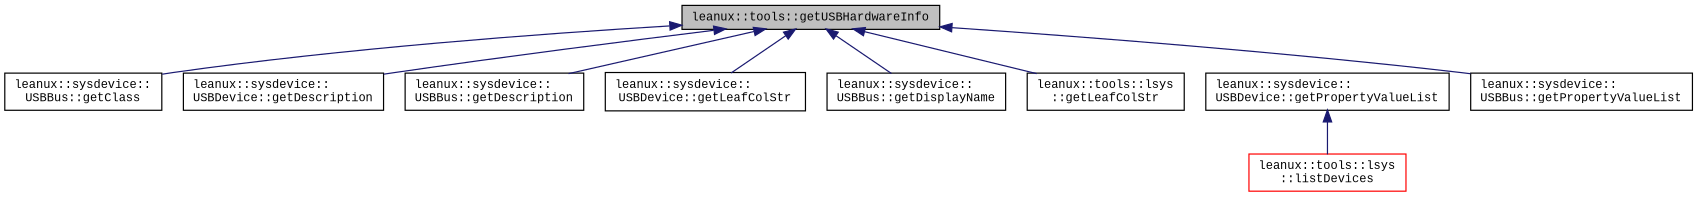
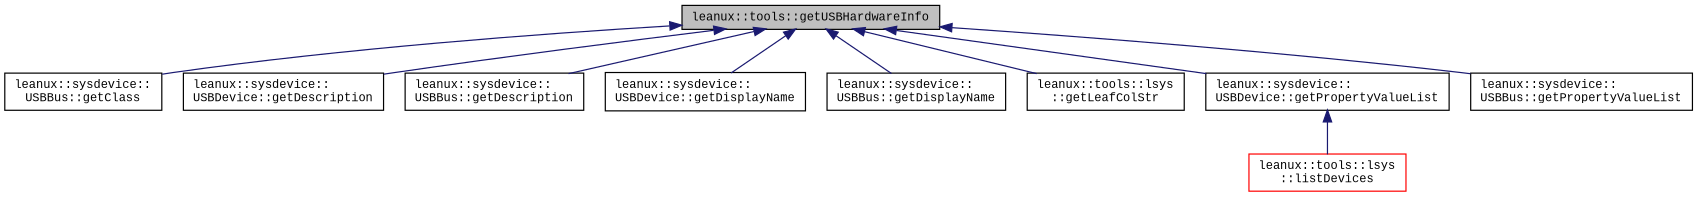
  digraph {
    fontname="Liberation Mono"
    rankdir=TB
    node [color=black fontname="Liberation Mono" fontsize=10 shape=record]
    edge [color=midnightblue dir=back fontname="Liberation Mono" fontsize=10 labelfontname=Helvetica labelfontsize=10 style=solid]
    n1 [fillcolor=grey75 fontcolor=black height=0.2 label="leanux::tools::getUSBHardwareInfo" style=filled width=0.4]
    n2 [height=0.2 label="leanux::sysdevice::\lUSBBus::getClass" width=0.4]
    n3 [height=0.2 label="leanux::sysdevice::\lUSBDevice::getDescription" width=0.4]
    n4 [height=0.2 label="leanux::sysdevice::\lUSBBus::getDescription" width=0.4]
-   n5 [height=0.2 label="leanux::sysdevice::\lUSBDevice::getLeafColStr" width=0.4]
+   n5 [height=0.2 label="leanux::sysdevice::\lUSBDevice::getDisplayName" width=0.4]
    n6 [height=0.2 label="leanux::sysdevice::\lUSBBus::getDisplayName" width=0.4]
    n7 [height=0.2 label="leanux::tools::lsys\l::getLeafColStr" width=0.4]
    n8 [height=0.2 label="leanux::sysdevice::\lUSBDevice::getPropertyValueList" width=0.4]
    n9 [height=0.2 label="leanux::sysdevice::\lUSBBus::getPropertyValueList" width=0.4]
    n10 [color=red height=0.2 label="leanux::tools::lsys\l::listDevices" width=0.4]
    n1 -> n2
    n1 -> n3
    n1 -> n4
    n1 -> n5
    n1 -> n6
    n1 -> n7
+   n1 -> n8
    n1 -> n9
    n8 -> n10
  }
